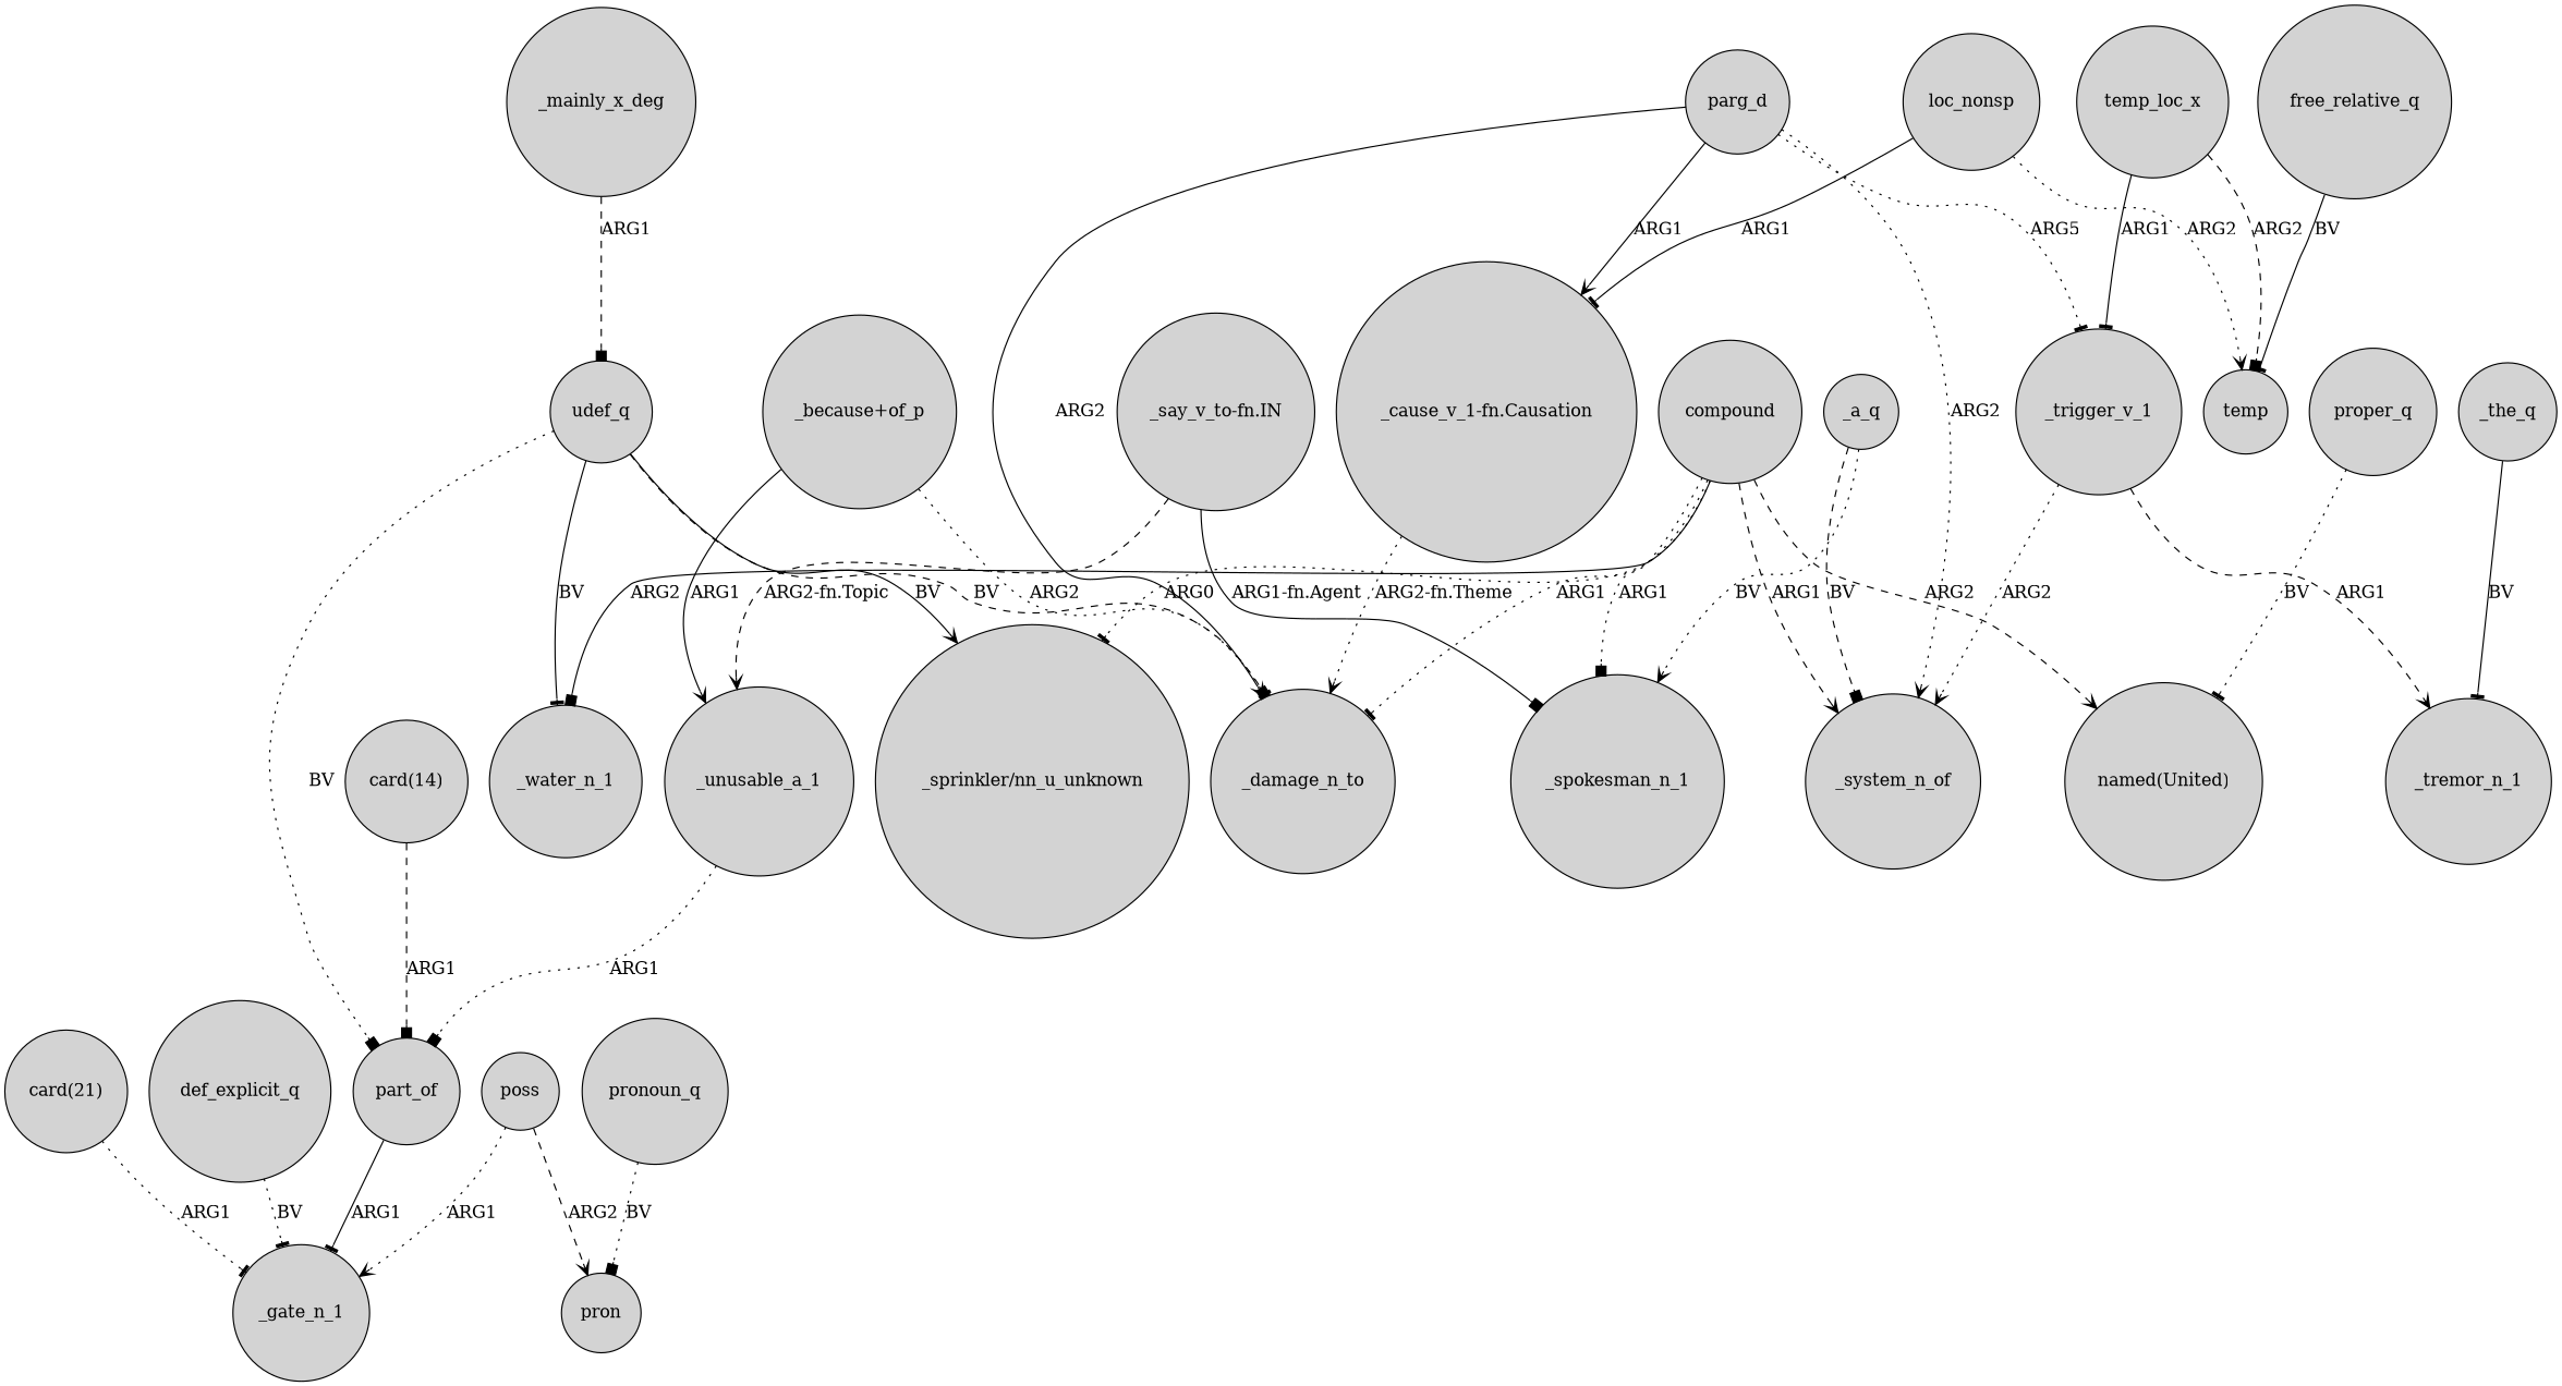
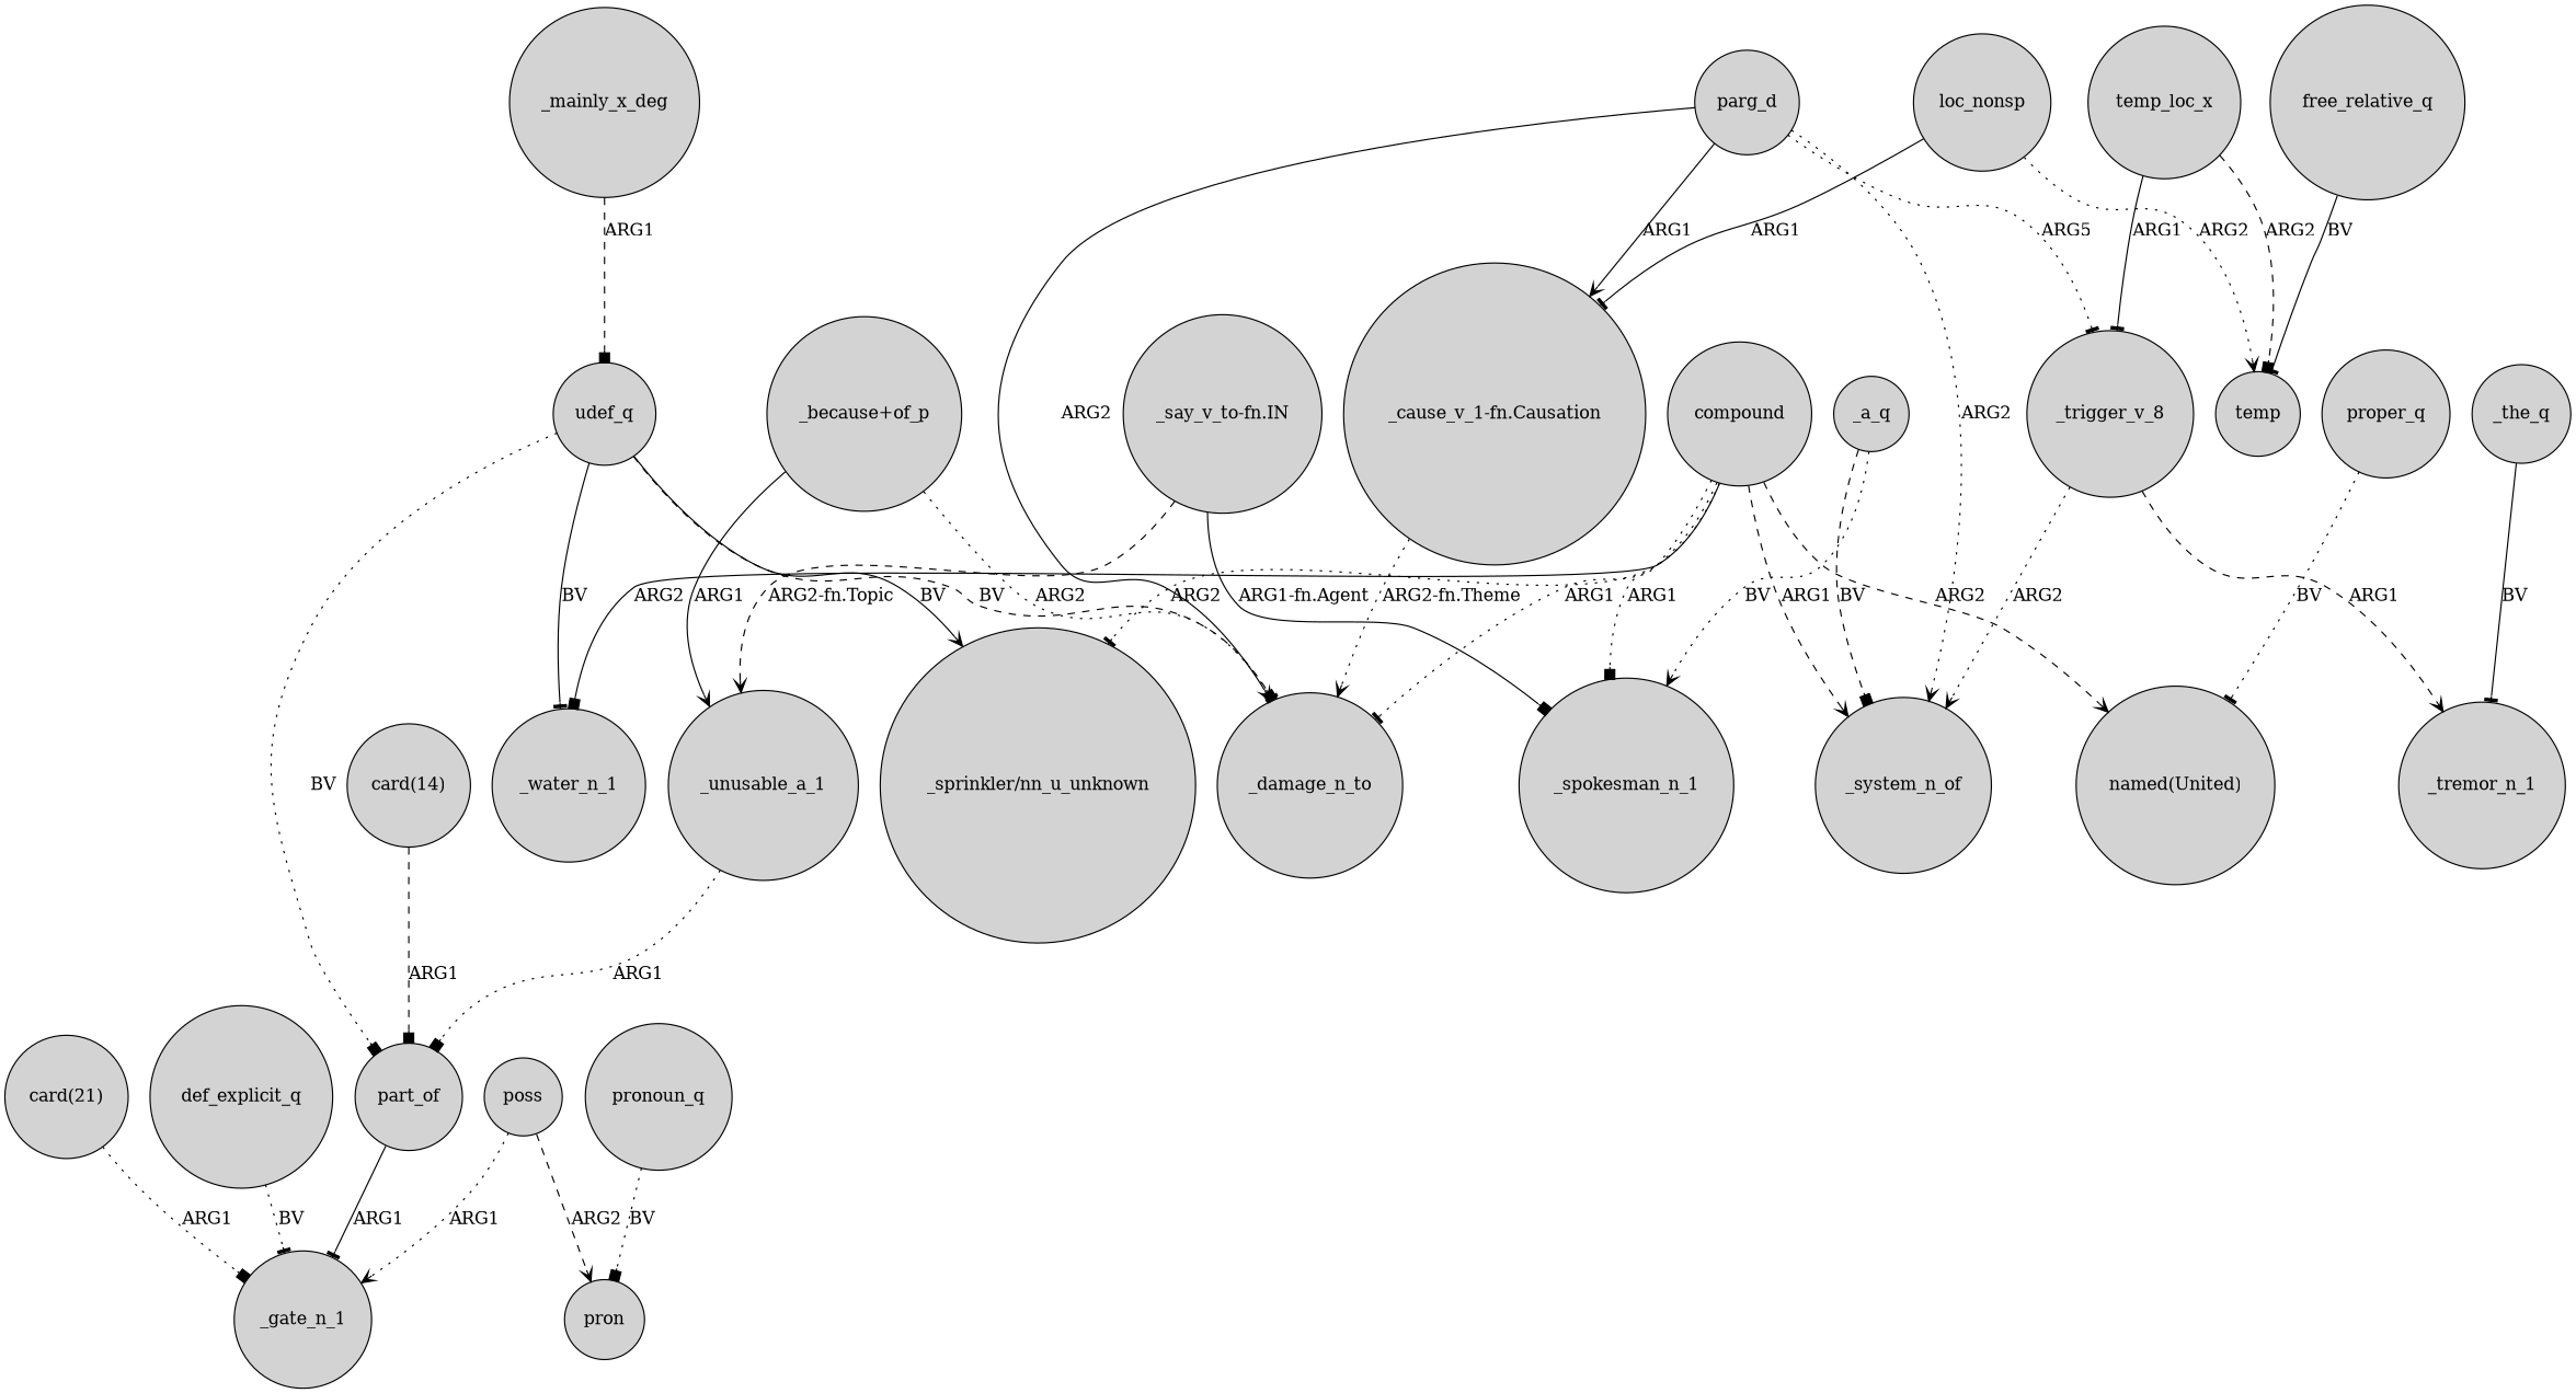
  digraph {
    node [shape=circle style=filled]
    edge [arrowhead=vee style=dotted]
    poss
    _gate_n_1
    pron
    loc_nonsp
    "_cause_v_1-fn.Causation"
    temp
    _damage_n_to
    udef_q
    part_of
    "_sprinkler/nn_u_unknown"
    _water_n_1
    "card(14)"
    compound
    _system_n_of
    _spokesman_n_1
    "named(United)"
    "_because+of_p"
    _unusable_a_1
    _mainly_x_deg
    "_say_v_to-fn.IN"
    parg_d
-   _trigger_v_1
+   _trigger_v_1 [label=_trigger_v_8]
    _tremor_n_1
    "card(21)"
    pronoun_q
    def_explicit_q
    temp_loc_x
    proper_q
    _a_q
    _the_q
    free_relative_q
    poss -> _gate_n_1 [label=ARG1]
    poss -> pron [label=ARG2 style=dashed]
    loc_nonsp -> "_cause_v_1-fn.Causation" [arrowhead=tee label=ARG1 style=solid]
    loc_nonsp -> temp [label=ARG2]
    "_cause_v_1-fn.Causation" -> _damage_n_to [label="ARG2-fn.Theme"]
    udef_q -> _damage_n_to [arrowhead=tee label=BV style=dashed]
    udef_q -> part_of [arrowhead=box label=BV]
    udef_q -> "_sprinkler/nn_u_unknown" [label=BV style=solid]
    udef_q -> _water_n_1 [arrowhead=tee label=BV style=solid]
    part_of -> _gate_n_1 [arrowhead=tee label=ARG1 style=solid]
    "card(14)" -> part_of [arrowhead=box label=ARG1 style=dashed]
    compound -> _damage_n_to [arrowhead=tee label=ARG1]
-   compound -> "_sprinkler/nn_u_unknown" [arrowhead=tee label=ARG0]
+   compound -> "_sprinkler/nn_u_unknown" [arrowhead=tee label=ARG2]
    compound -> _water_n_1 [arrowhead=box label=ARG2 style=solid]
    compound -> _system_n_of [label=ARG1 style=dashed]
    compound -> _spokesman_n_1 [arrowhead=box label=ARG1]
    compound -> "named(United)" [label=ARG2 style=dashed]
    "_because+of_p" -> _damage_n_to [arrowhead=box label=ARG2]
    "_because+of_p" -> _unusable_a_1 [label=ARG1 style=solid]
    _unusable_a_1 -> part_of [arrowhead=box label=ARG1]
    _mainly_x_deg -> udef_q [arrowhead=box label=ARG1 style=dashed]
    "_say_v_to-fn.IN" -> _spokesman_n_1 [arrowhead=box label="ARG1-fn.Agent" style=solid]
    "_say_v_to-fn.IN" -> _unusable_a_1 [label="ARG2-fn.Topic" style=dashed]
    parg_d -> "_cause_v_1-fn.Causation" [label=ARG1 style=solid]
    parg_d -> _damage_n_to [label=ARG2 style=solid]
    parg_d -> _system_n_of [label=ARG2]
    parg_d -> _trigger_v_1 [arrowhead=tee label=ARG5]
    _trigger_v_1 -> _system_n_of [label=ARG2]
    _trigger_v_1 -> _tremor_n_1 [label=ARG1 style=dashed]
-   "card(21)" -> _gate_n_1 [arrowhead=tee label=ARG1]
+   "card(21)" -> _gate_n_1 [arrowhead=box label=ARG1]
    pronoun_q -> pron [arrowhead=box label=BV]
    def_explicit_q -> _gate_n_1 [arrowhead=tee label=BV]
    temp_loc_x -> temp [arrowhead=box label=ARG2 style=dashed]
    temp_loc_x -> _trigger_v_1 [arrowhead=tee label=ARG1 style=solid]
    proper_q -> "named(United)" [arrowhead=tee label=BV]
    _a_q -> _system_n_of [arrowhead=box label=BV style=dashed]
    _a_q -> _spokesman_n_1 [label=BV]
    _the_q -> _tremor_n_1 [arrowhead=tee label=BV style=solid]
    free_relative_q -> temp [arrowhead=tee label=BV style=solid]
  }
